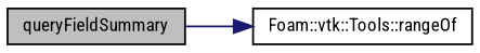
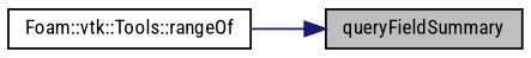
  digraph {
    rankdir=LR
    fontname="Roboto Condensed"
    node [color=black fontname="Roboto Condensed" fontsize=10 shape=record]
    n1 [fillcolor=grey75 fontcolor=black height=0.2 label=queryFieldSummary style=filled width=0.4]
    n2 [height=0.2 label="Foam::vtk::Tools::rangeOf" width=0.4]
-   n1 -> n2 [color=midnightblue fontname="Roboto Condensed" fontsize=10 labelfontname=Helvetica labelfontsize=10 style=solid]
+   n2 -> n1 [color=midnightblue fontname="Roboto Condensed" fontsize=10 labelfontname=Helvetica labelfontsize=10 style=solid]
  }
